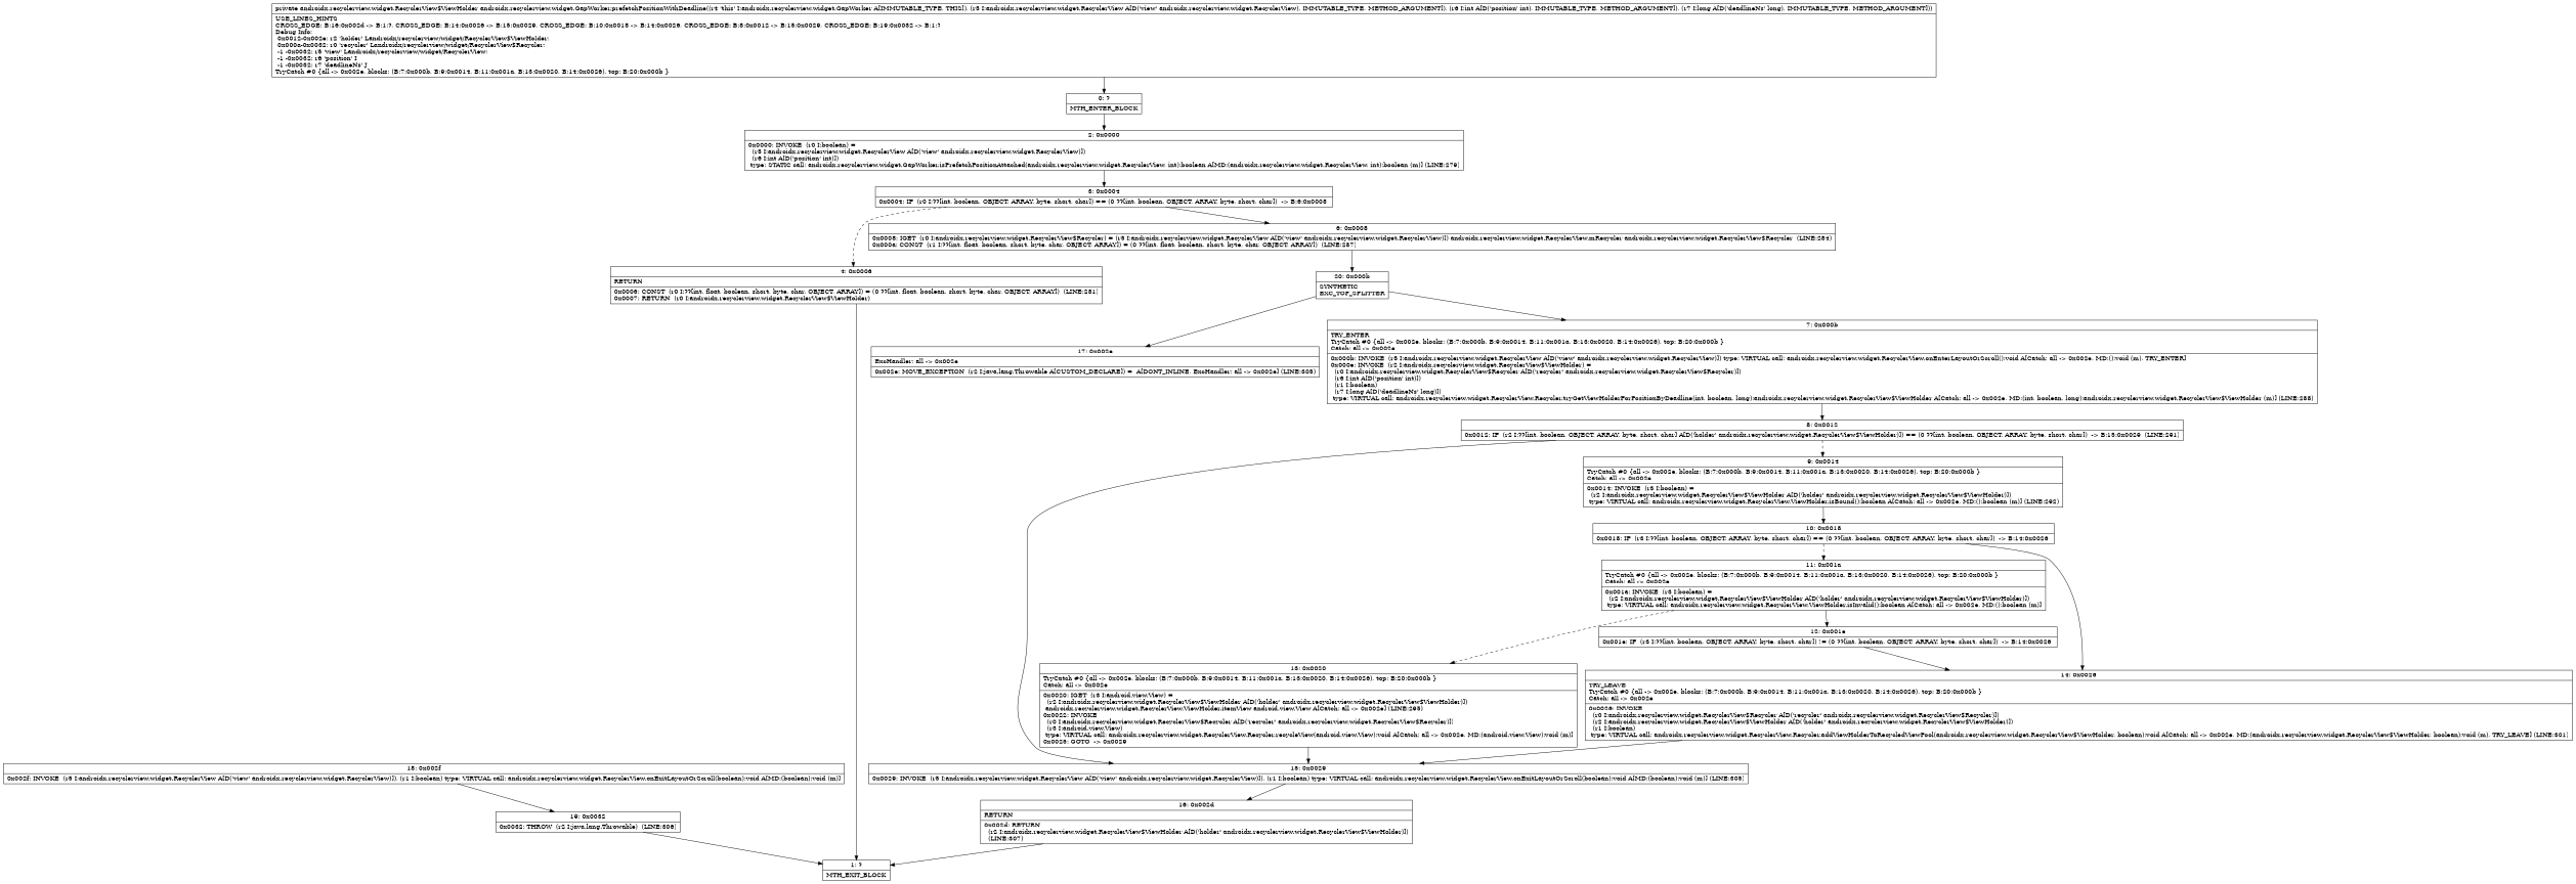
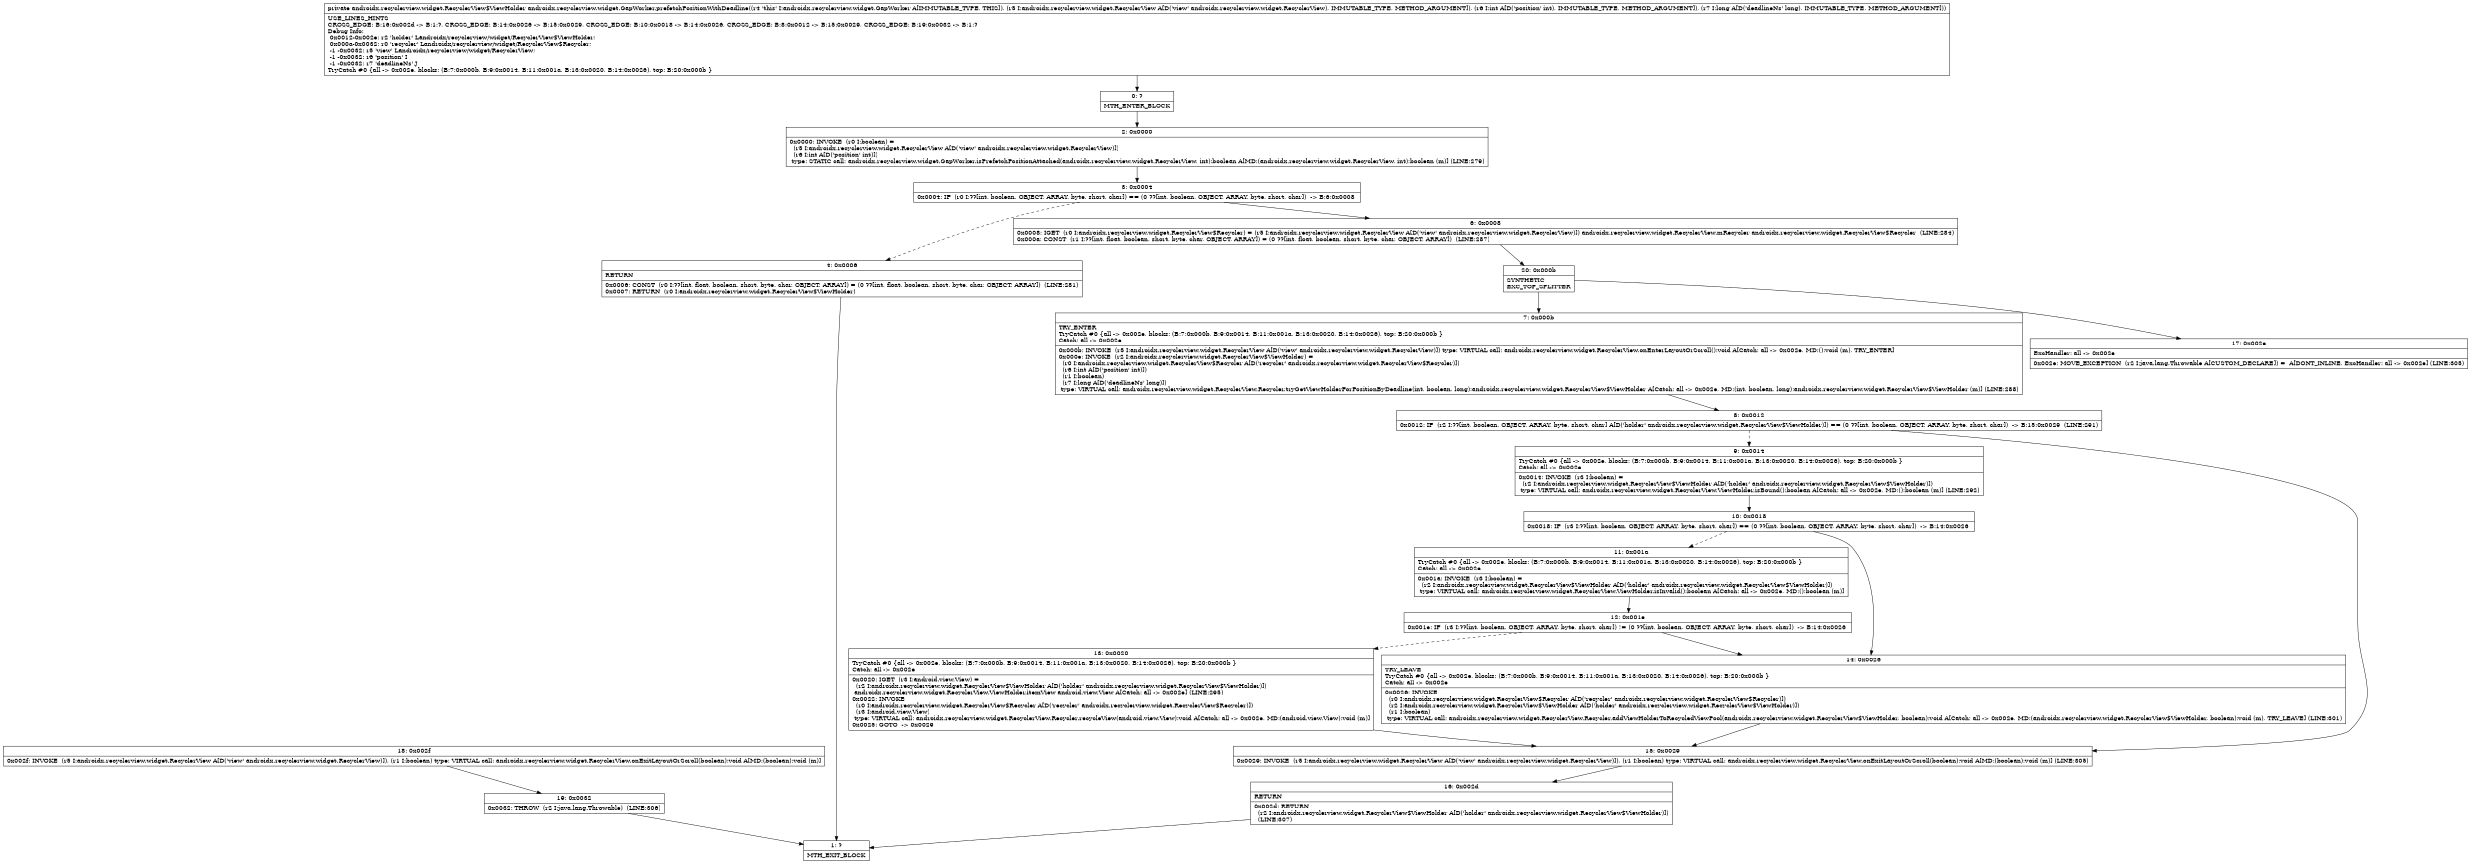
  digraph {
    node [shape=record]
    n1 [label="{0\:\ ?|MTH_ENTER_BLOCK\l}"]
    n2 [label="{2\:\ 0x0000|0x0000: INVOKE  (r0 I:boolean) = \l  (r5 I:androidx.recyclerview.widget.RecyclerView A[D('view' androidx.recyclerview.widget.RecyclerView)])\l  (r6 I:int A[D('position' int)])\l type: STATIC call: androidx.recyclerview.widget.GapWorker.isPrefetchPositionAttached(androidx.recyclerview.widget.RecyclerView, int):boolean A[MD:(androidx.recyclerview.widget.RecyclerView, int):boolean (m)] (LINE:279)\l}"]
    n3 [label="{3\:\ 0x0004|0x0004: IF  (r0 I:??[int, boolean, OBJECT, ARRAY, byte, short, char]) == (0 ??[int, boolean, OBJECT, ARRAY, byte, short, char])  \-\> B:6:0x0008 \l}"]
    n4 [label="{4\:\ 0x0006|RETURN\l|0x0006: CONST  (r0 I:??[int, float, boolean, short, byte, char, OBJECT, ARRAY]) = (0 ??[int, float, boolean, short, byte, char, OBJECT, ARRAY])  (LINE:281)\l0x0007: RETURN  (r0 I:androidx.recyclerview.widget.RecyclerView$ViewHolder) \l}"]
    n5 [label="{6\:\ 0x0008|0x0008: IGET  (r0 I:androidx.recyclerview.widget.RecyclerView$Recycler) = (r5 I:androidx.recyclerview.widget.RecyclerView A[D('view' androidx.recyclerview.widget.RecyclerView)]) androidx.recyclerview.widget.RecyclerView.mRecycler androidx.recyclerview.widget.RecyclerView$Recycler  (LINE:284)\l0x000a: CONST  (r1 I:??[int, float, boolean, short, byte, char, OBJECT, ARRAY]) = (0 ??[int, float, boolean, short, byte, char, OBJECT, ARRAY])  (LINE:287)\l}"]
    n6 [label="{1\:\ ?|MTH_EXIT_BLOCK\l}"]
    n7 [label="{20\:\ 0x000b|SYNTHETIC\lEXC_TOP_SPLITTER\l}"]
    n8 [label="{7\:\ 0x000b|TRY_ENTER\lTryCatch #0 \{all \-\> 0x002e, blocks: (B:7:0x000b, B:9:0x0014, B:11:0x001a, B:13:0x0020, B:14:0x0026), top: B:20:0x000b \}\lCatch: all \-\> 0x002e\l|0x000b: INVOKE  (r5 I:androidx.recyclerview.widget.RecyclerView A[D('view' androidx.recyclerview.widget.RecyclerView)]) type: VIRTUAL call: androidx.recyclerview.widget.RecyclerView.onEnterLayoutOrScroll():void A[Catch: all \-\> 0x002e, MD:():void (m), TRY_ENTER]\l0x000e: INVOKE  (r2 I:androidx.recyclerview.widget.RecyclerView$ViewHolder) = \l  (r0 I:androidx.recyclerview.widget.RecyclerView$Recycler A[D('recycler' androidx.recyclerview.widget.RecyclerView$Recycler)])\l  (r6 I:int A[D('position' int)])\l  (r1 I:boolean)\l  (r7 I:long A[D('deadlineNs' long)])\l type: VIRTUAL call: androidx.recyclerview.widget.RecyclerView.Recycler.tryGetViewHolderForPositionByDeadline(int, boolean, long):androidx.recyclerview.widget.RecyclerView$ViewHolder A[Catch: all \-\> 0x002e, MD:(int, boolean, long):androidx.recyclerview.widget.RecyclerView$ViewHolder (m)] (LINE:288)\l}"]
    n9 [label="{17\:\ 0x002e|ExcHandler: all \-\> 0x002e\l|0x002e: MOVE_EXCEPTION  (r2 I:java.lang.Throwable A[CUSTOM_DECLARE]) =  A[DONT_INLINE, ExcHandler: all \-\> 0x002e] (LINE:305)\l}"]
    n10 [label="{8\:\ 0x0012|0x0012: IF  (r2 I:??[int, boolean, OBJECT, ARRAY, byte, short, char] A[D('holder' androidx.recyclerview.widget.RecyclerView$ViewHolder)]) == (0 ??[int, boolean, OBJECT, ARRAY, byte, short, char])  \-\> B:15:0x0029  (LINE:291)\l}"]
    n11 [label="{9\:\ 0x0014|TryCatch #0 \{all \-\> 0x002e, blocks: (B:7:0x000b, B:9:0x0014, B:11:0x001a, B:13:0x0020, B:14:0x0026), top: B:20:0x000b \}\lCatch: all \-\> 0x002e\l|0x0014: INVOKE  (r3 I:boolean) = \l  (r2 I:androidx.recyclerview.widget.RecyclerView$ViewHolder A[D('holder' androidx.recyclerview.widget.RecyclerView$ViewHolder)])\l type: VIRTUAL call: androidx.recyclerview.widget.RecyclerView.ViewHolder.isBound():boolean A[Catch: all \-\> 0x002e, MD:():boolean (m)] (LINE:292)\l}"]
    n12 [label="{15\:\ 0x0029|0x0029: INVOKE  (r5 I:androidx.recyclerview.widget.RecyclerView A[D('view' androidx.recyclerview.widget.RecyclerView)]), (r1 I:boolean) type: VIRTUAL call: androidx.recyclerview.widget.RecyclerView.onExitLayoutOrScroll(boolean):void A[MD:(boolean):void (m)] (LINE:305)\l}"]
    n13 [label="{10\:\ 0x0018|0x0018: IF  (r3 I:??[int, boolean, OBJECT, ARRAY, byte, short, char]) == (0 ??[int, boolean, OBJECT, ARRAY, byte, short, char])  \-\> B:14:0x0026 \l}"]
    n14 [label="{16\:\ 0x002d|RETURN\l|0x002d: RETURN  \l  (r2 I:androidx.recyclerview.widget.RecyclerView$ViewHolder A[D('holder' androidx.recyclerview.widget.RecyclerView$ViewHolder)])\l  (LINE:307)\l}"]
    n15 [label="{11\:\ 0x001a|TryCatch #0 \{all \-\> 0x002e, blocks: (B:7:0x000b, B:9:0x0014, B:11:0x001a, B:13:0x0020, B:14:0x0026), top: B:20:0x000b \}\lCatch: all \-\> 0x002e\l|0x001a: INVOKE  (r3 I:boolean) = \l  (r2 I:androidx.recyclerview.widget.RecyclerView$ViewHolder A[D('holder' androidx.recyclerview.widget.RecyclerView$ViewHolder)])\l type: VIRTUAL call: androidx.recyclerview.widget.RecyclerView.ViewHolder.isInvalid():boolean A[Catch: all \-\> 0x002e, MD:():boolean (m)]\l}"]
    n16 [label="{14\:\ 0x0026|TRY_LEAVE\lTryCatch #0 \{all \-\> 0x002e, blocks: (B:7:0x000b, B:9:0x0014, B:11:0x001a, B:13:0x0020, B:14:0x0026), top: B:20:0x000b \}\lCatch: all \-\> 0x002e\l|0x0026: INVOKE  \l  (r0 I:androidx.recyclerview.widget.RecyclerView$Recycler A[D('recycler' androidx.recyclerview.widget.RecyclerView$Recycler)])\l  (r2 I:androidx.recyclerview.widget.RecyclerView$ViewHolder A[D('holder' androidx.recyclerview.widget.RecyclerView$ViewHolder)])\l  (r1 I:boolean)\l type: VIRTUAL call: androidx.recyclerview.widget.RecyclerView.Recycler.addViewHolderToRecycledViewPool(androidx.recyclerview.widget.RecyclerView$ViewHolder, boolean):void A[Catch: all \-\> 0x002e, MD:(androidx.recyclerview.widget.RecyclerView$ViewHolder, boolean):void (m), TRY_LEAVE] (LINE:301)\l}"]
    n17 [label="{12\:\ 0x001e|0x001e: IF  (r3 I:??[int, boolean, OBJECT, ARRAY, byte, short, char]) != (0 ??[int, boolean, OBJECT, ARRAY, byte, short, char])  \-\> B:14:0x0026 \l}"]
    n18 [label="{13\:\ 0x0020|TryCatch #0 \{all \-\> 0x002e, blocks: (B:7:0x000b, B:9:0x0014, B:11:0x001a, B:13:0x0020, B:14:0x0026), top: B:20:0x000b \}\lCatch: all \-\> 0x002e\l|0x0020: IGET  (r3 I:android.view.View) = \l  (r2 I:androidx.recyclerview.widget.RecyclerView$ViewHolder A[D('holder' androidx.recyclerview.widget.RecyclerView$ViewHolder)])\l androidx.recyclerview.widget.RecyclerView.ViewHolder.itemView android.view.View A[Catch: all \-\> 0x002e] (LINE:295)\l0x0022: INVOKE  \l  (r0 I:androidx.recyclerview.widget.RecyclerView$Recycler A[D('recycler' androidx.recyclerview.widget.RecyclerView$Recycler)])\l  (r3 I:android.view.View)\l type: VIRTUAL call: androidx.recyclerview.widget.RecyclerView.Recycler.recycleView(android.view.View):void A[Catch: all \-\> 0x002e, MD:(android.view.View):void (m)]\l0x0025: GOTO  \-\> 0x0029 \l}"]
    n19 [label="{18\:\ 0x002f|0x002f: INVOKE  (r5 I:androidx.recyclerview.widget.RecyclerView A[D('view' androidx.recyclerview.widget.RecyclerView)]), (r1 I:boolean) type: VIRTUAL call: androidx.recyclerview.widget.RecyclerView.onExitLayoutOrScroll(boolean):void A[MD:(boolean):void (m)]\l}"]
    n20 [label="{19\:\ 0x0032|0x0032: THROW  (r2 I:java.lang.Throwable)  (LINE:306)\l}"]
    n21 [label="{private androidx.recyclerview.widget.RecyclerView$ViewHolder androidx.recyclerview.widget.GapWorker.prefetchPositionWithDeadline((r4 'this' I:androidx.recyclerview.widget.GapWorker A[IMMUTABLE_TYPE, THIS]), (r5 I:androidx.recyclerview.widget.RecyclerView A[D('view' androidx.recyclerview.widget.RecyclerView), IMMUTABLE_TYPE, METHOD_ARGUMENT]), (r6 I:int A[D('position' int), IMMUTABLE_TYPE, METHOD_ARGUMENT]), (r7 I:long A[D('deadlineNs' long), IMMUTABLE_TYPE, METHOD_ARGUMENT]))  | USE_LINES_HINTS\lCROSS_EDGE: B:16:0x002d \-\> B:1:?, CROSS_EDGE: B:14:0x0026 \-\> B:15:0x0029, CROSS_EDGE: B:10:0x0018 \-\> B:14:0x0026, CROSS_EDGE: B:8:0x0012 \-\> B:15:0x0029, CROSS_EDGE: B:19:0x0032 \-\> B:1:?\lDebug Info:\l  0x0012\-0x002e: r2 'holder' Landroidx\/recyclerview\/widget\/RecyclerView$ViewHolder;\l  0x000a\-0x0032: r0 'recycler' Landroidx\/recyclerview\/widget\/RecyclerView$Recycler;\l  \-1 \-0x0032: r5 'view' Landroidx\/recyclerview\/widget\/RecyclerView;\l  \-1 \-0x0032: r6 'position' I\l  \-1 \-0x0032: r7 'deadlineNs' J\lTryCatch #0 \{all \-\> 0x002e, blocks: (B:7:0x000b, B:9:0x0014, B:11:0x001a, B:13:0x0020, B:14:0x0026), top: B:20:0x000b \}\l}"]
    n1 -> n2
    n2 -> n3
    n3 -> n4 [style=dashed]
    n3 -> n5
    n4 -> n6
    n5 -> n7
    n7 -> n8
    n7 -> n9
    n8 -> n10
    n10 -> n11 [style=dashed]
    n10 -> n12
    n11 -> n13
    n12 -> n14
    n13 -> n15 [style=dashed]
    n13 -> n16
    n14 -> n6
    n15 -> n17
    n16 -> n12
    n17 -> n16
-   n15 -> n18 [style=dashed]
+   n17 -> n18 [style=dashed]
    n18 -> n12
    n19 -> n20
    n20 -> n6
    n21 -> n1
  }
